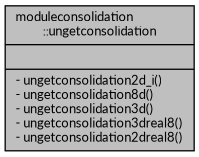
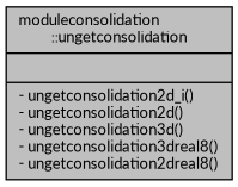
  digraph {
    fontname=Lato
-   n1 [color=black fillcolor=grey75 fontcolor=black fontname=Lato fontsize=10 height=0.2 label="{moduleconsolidation\l::ungetconsolidation\n||- ungetconsolidation2d_i()\l- ungetconsolidation8d()\l- ungetconsolidation3d()\l- ungetconsolidation3dreal8()\l- ungetconsolidation2dreal8()\l}" shape=record style=filled width=0.4]
+   n1 [color=black fillcolor=grey75 fontcolor=black fontname=Lato fontsize=10 height=0.2 label="{moduleconsolidation\l::ungetconsolidation\n||- ungetconsolidation2d_i()\l- ungetconsolidation2d()\l- ungetconsolidation3d()\l- ungetconsolidation3dreal8()\l- ungetconsolidation2dreal8()\l}" shape=record style=filled width=0.4]
  }
